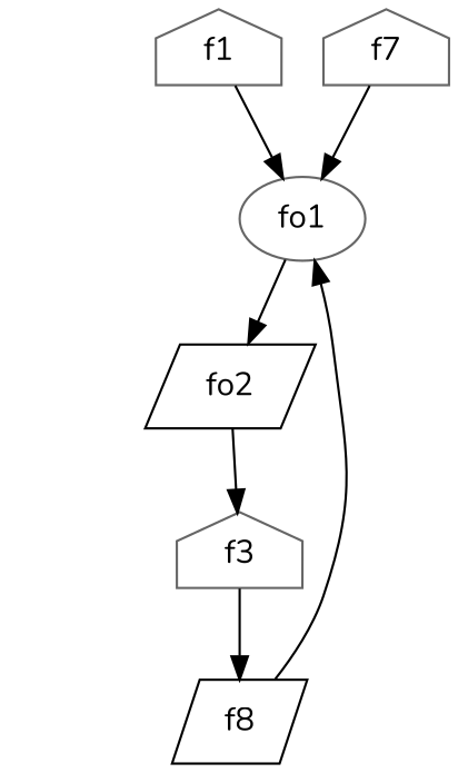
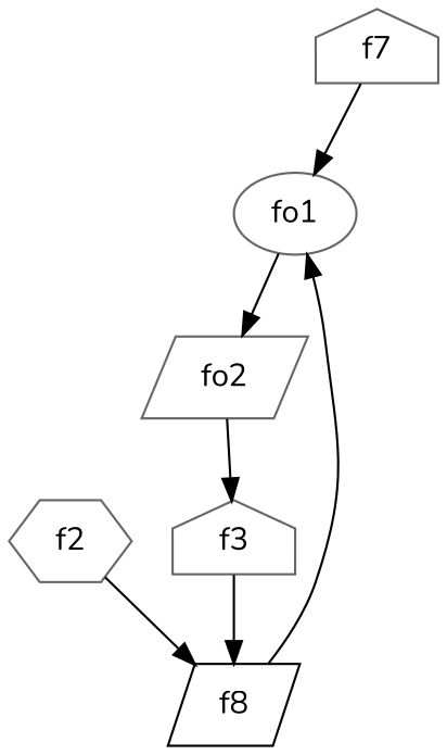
  strict digraph {
    fontname=Nunito
    node [color=gray40 fontname=Nunito shape=house]
    edge [fontname=Nunito weight=2]
    fo1 [shape=ellipse]
-   f1
-   fo2 [color=black shape=parallelogram]
+   fo2 [shape=parallelogram]
+   f2 [shape=hexagon]
    n5 [color=black label=f8 shape=parallelogram]
    f3
    n7 [label=f7]
    fo1 -> fo2
-   f1 -> fo1
    fo2 -> f3
+   f2 -> n5
    n5 -> fo1
    f3 -> n5
    n7 -> fo1
  }
